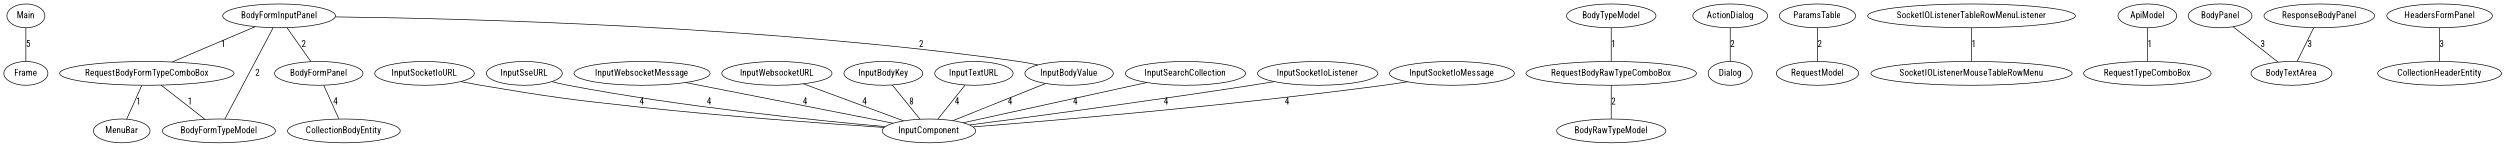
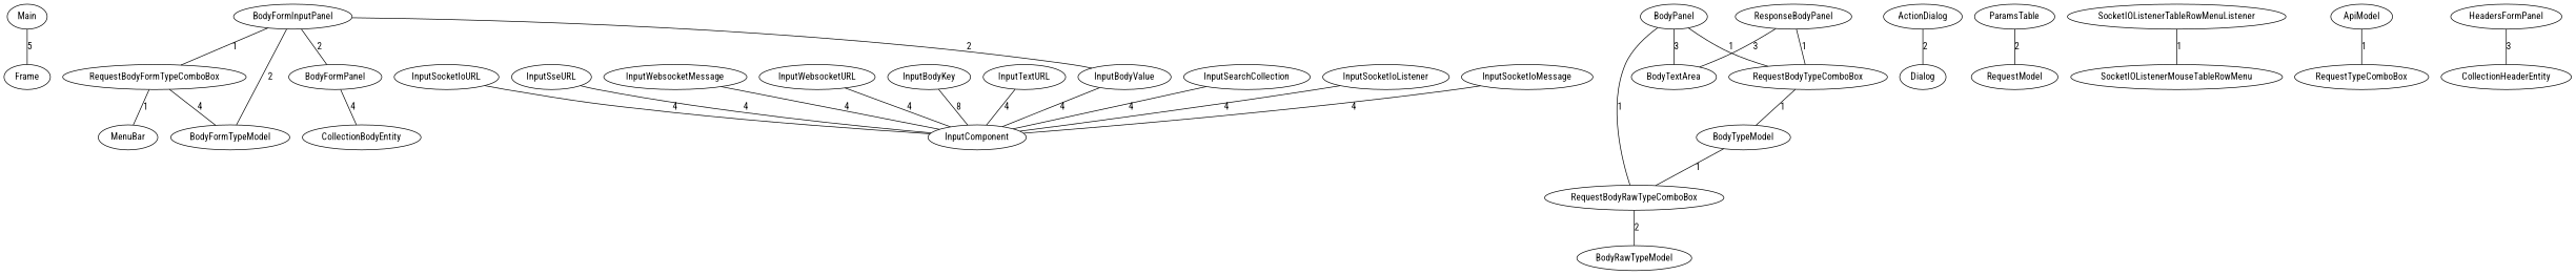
  graph {
    fontname="Roboto Condensed"
    node [fontname="Roboto Condensed"]
    edge [fontname="Roboto Condensed"]
    Main
    Frame
    RequestBodyFormTypeComboBox
    MenuBar
    BodyFormTypeModel
    RequestBodyRawTypeComboBox
    BodyRawTypeModel
+   RequestBodyTypeComboBox
    BodyTypeModel
    ActionDialog
    Dialog
    InputSearchCollection
    InputComponent
    InputSocketIoListener
    InputSocketIoMessage
    InputSocketIoURL
    InputSseURL
    InputWebsocketMessage
    InputWebsocketURL
    InputBodyKey
    InputBodyValue
    InputTextURL
    ParamsTable
    RequestModel
    SocketIOListenerTableRowMenuListener
    SocketIOListenerMouseTableRowMenu
    ApiModel
    RequestTypeComboBox
    BodyFormInputPanel
    BodyFormPanel
    CollectionBodyEntity
    BodyPanel
    BodyTextArea
    HeadersFormPanel
    CollectionHeaderEntity
    ResponseBodyPanel
    Main -- Frame [label=5]
    RequestBodyFormTypeComboBox -- MenuBar [label=1]
-   RequestBodyFormTypeComboBox -- BodyFormTypeModel [label=1]
+   RequestBodyFormTypeComboBox -- BodyFormTypeModel [label=4]
    RequestBodyRawTypeComboBox -- BodyRawTypeModel [label=2]
+   RequestBodyTypeComboBox -- BodyTypeModel [label=1]
    BodyTypeModel -- RequestBodyRawTypeComboBox [label=1]
    ActionDialog -- Dialog [label=2]
    InputSearchCollection -- InputComponent [label=4]
    InputSocketIoListener -- InputComponent [label=4]
    InputSocketIoMessage -- InputComponent [label=4]
    InputSocketIoURL -- InputComponent [label=4]
    InputSseURL -- InputComponent [label=4]
    InputWebsocketMessage -- InputComponent [label=4]
    InputWebsocketURL -- InputComponent [label=4]
    InputBodyKey -- InputComponent [label=8]
    InputBodyValue -- InputComponent [label=4]
    InputTextURL -- InputComponent [label=4]
    ParamsTable -- RequestModel [label=2]
    SocketIOListenerTableRowMenuListener -- SocketIOListenerMouseTableRowMenu [label=1]
    ApiModel -- RequestTypeComboBox [label=1]
    BodyFormInputPanel -- RequestBodyFormTypeComboBox [label=1]
    BodyFormInputPanel -- BodyFormTypeModel [label=2]
    BodyFormInputPanel -- InputBodyValue [label=2]
    BodyFormInputPanel -- BodyFormPanel [label=2]
    BodyFormPanel -- CollectionBodyEntity [label=4]
+   BodyPanel -- RequestBodyRawTypeComboBox [label=1]
+   BodyPanel -- RequestBodyTypeComboBox [label=1]
    BodyPanel -- BodyTextArea [label=3]
    HeadersFormPanel -- CollectionHeaderEntity [label=3]
+   ResponseBodyPanel -- RequestBodyTypeComboBox [label=1]
    ResponseBodyPanel -- BodyTextArea [label=3]
  }
